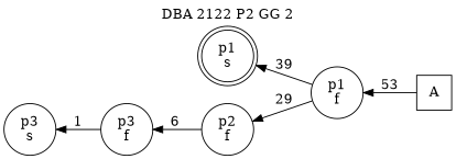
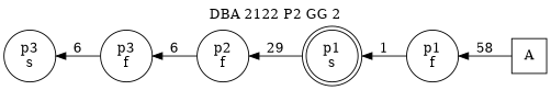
  digraph {
    label=" DBA 2122 P2 GG 2 "
    labelloc=tl
    rankdir=RL
    node [shape=circle]
    n1 [label=A shape=square]
    n2 [label="p1\nf"]
    n3 [label="p1\ns" shape=doublecircle]
    n4 [label="p2\nf"]
    n5 [label="p3\nf"]
    n6 [label="p3\ns"]
-   n1 -> n2 [label=53]
-   n2 -> n3 [label=39]
-   n2 -> n4 [label=29]
+   n1 -> n2 [label=58]
+   n2 -> n3 [label=1]
+   n3 -> n4 [label=29]
    n4 -> n5 [label=6]
-   n5 -> n6 [label=1]
+   n5 -> n6 [label=6]
  }
